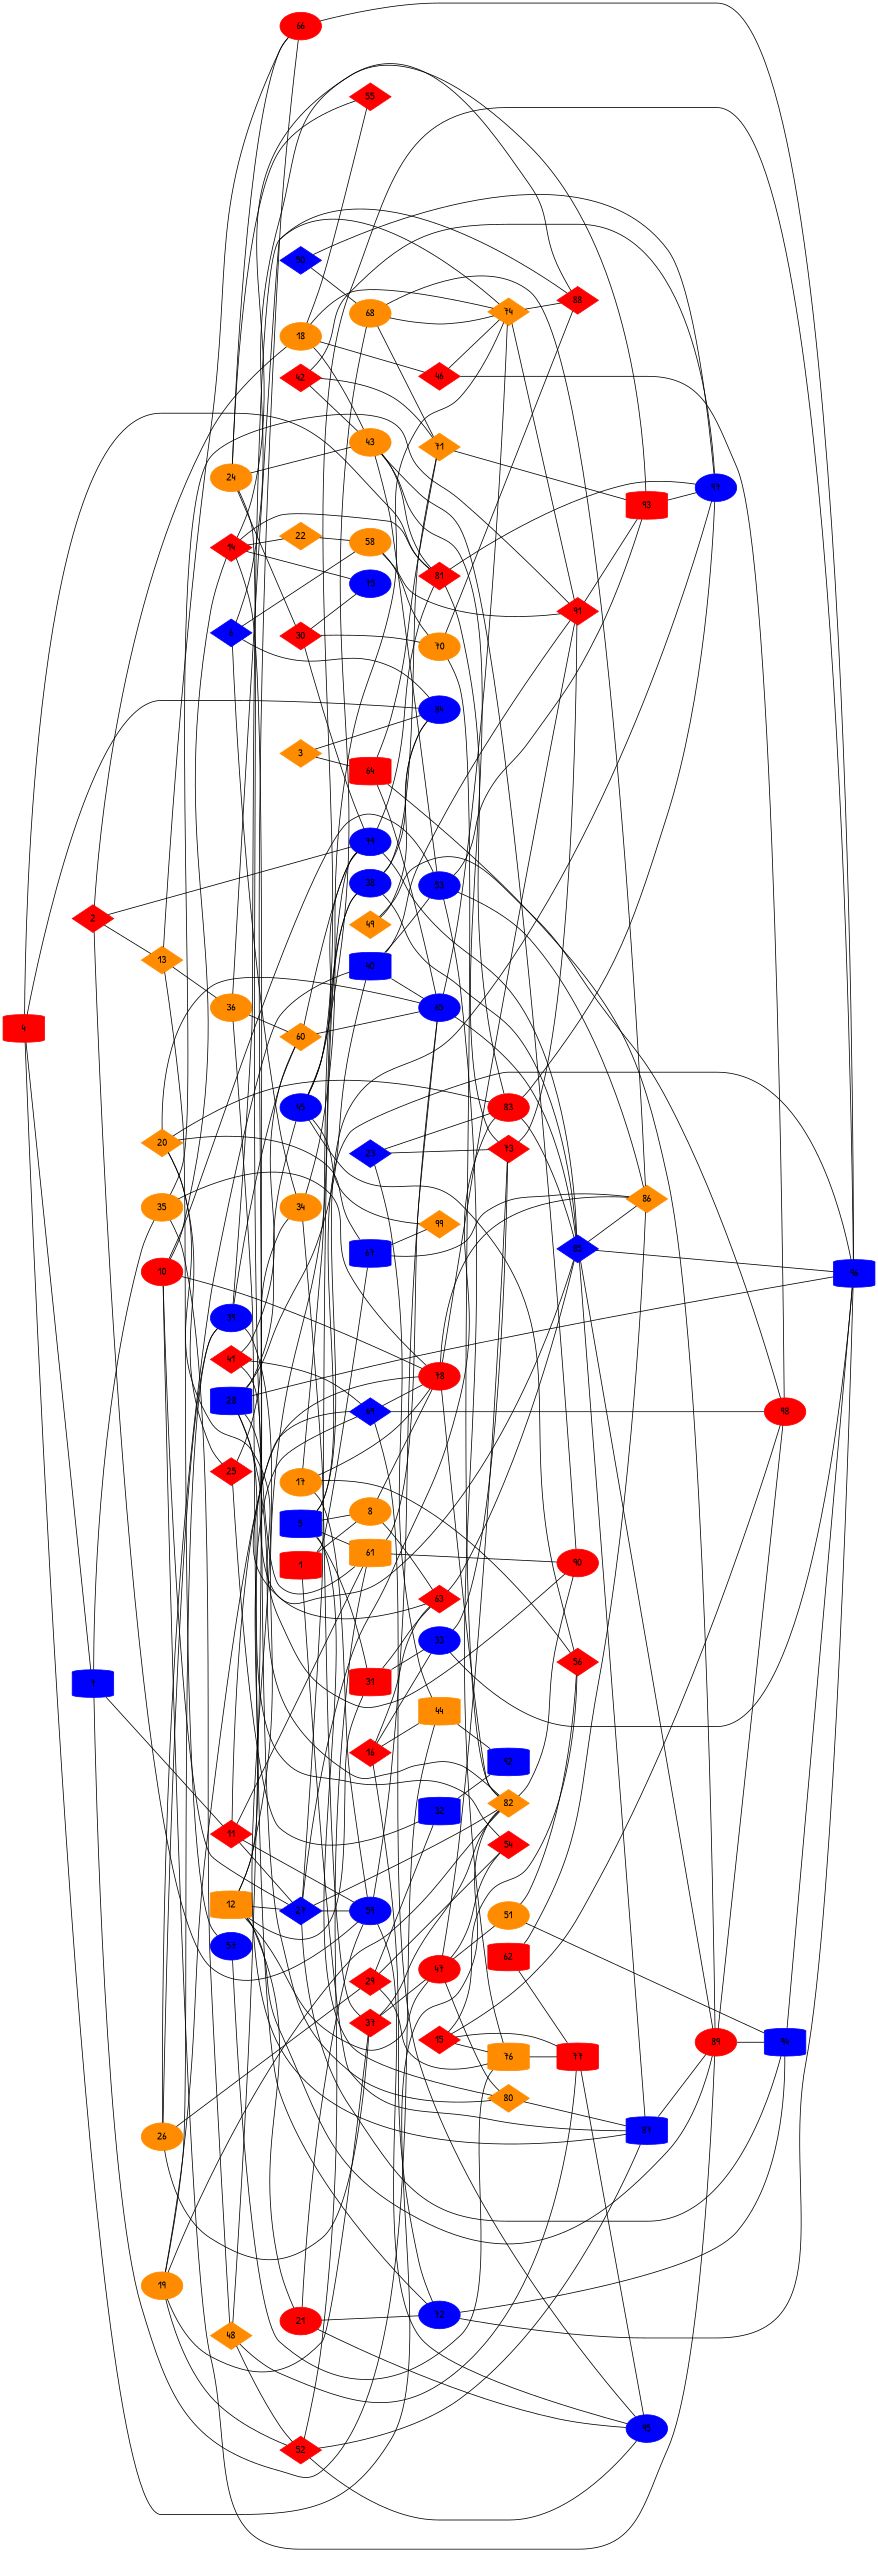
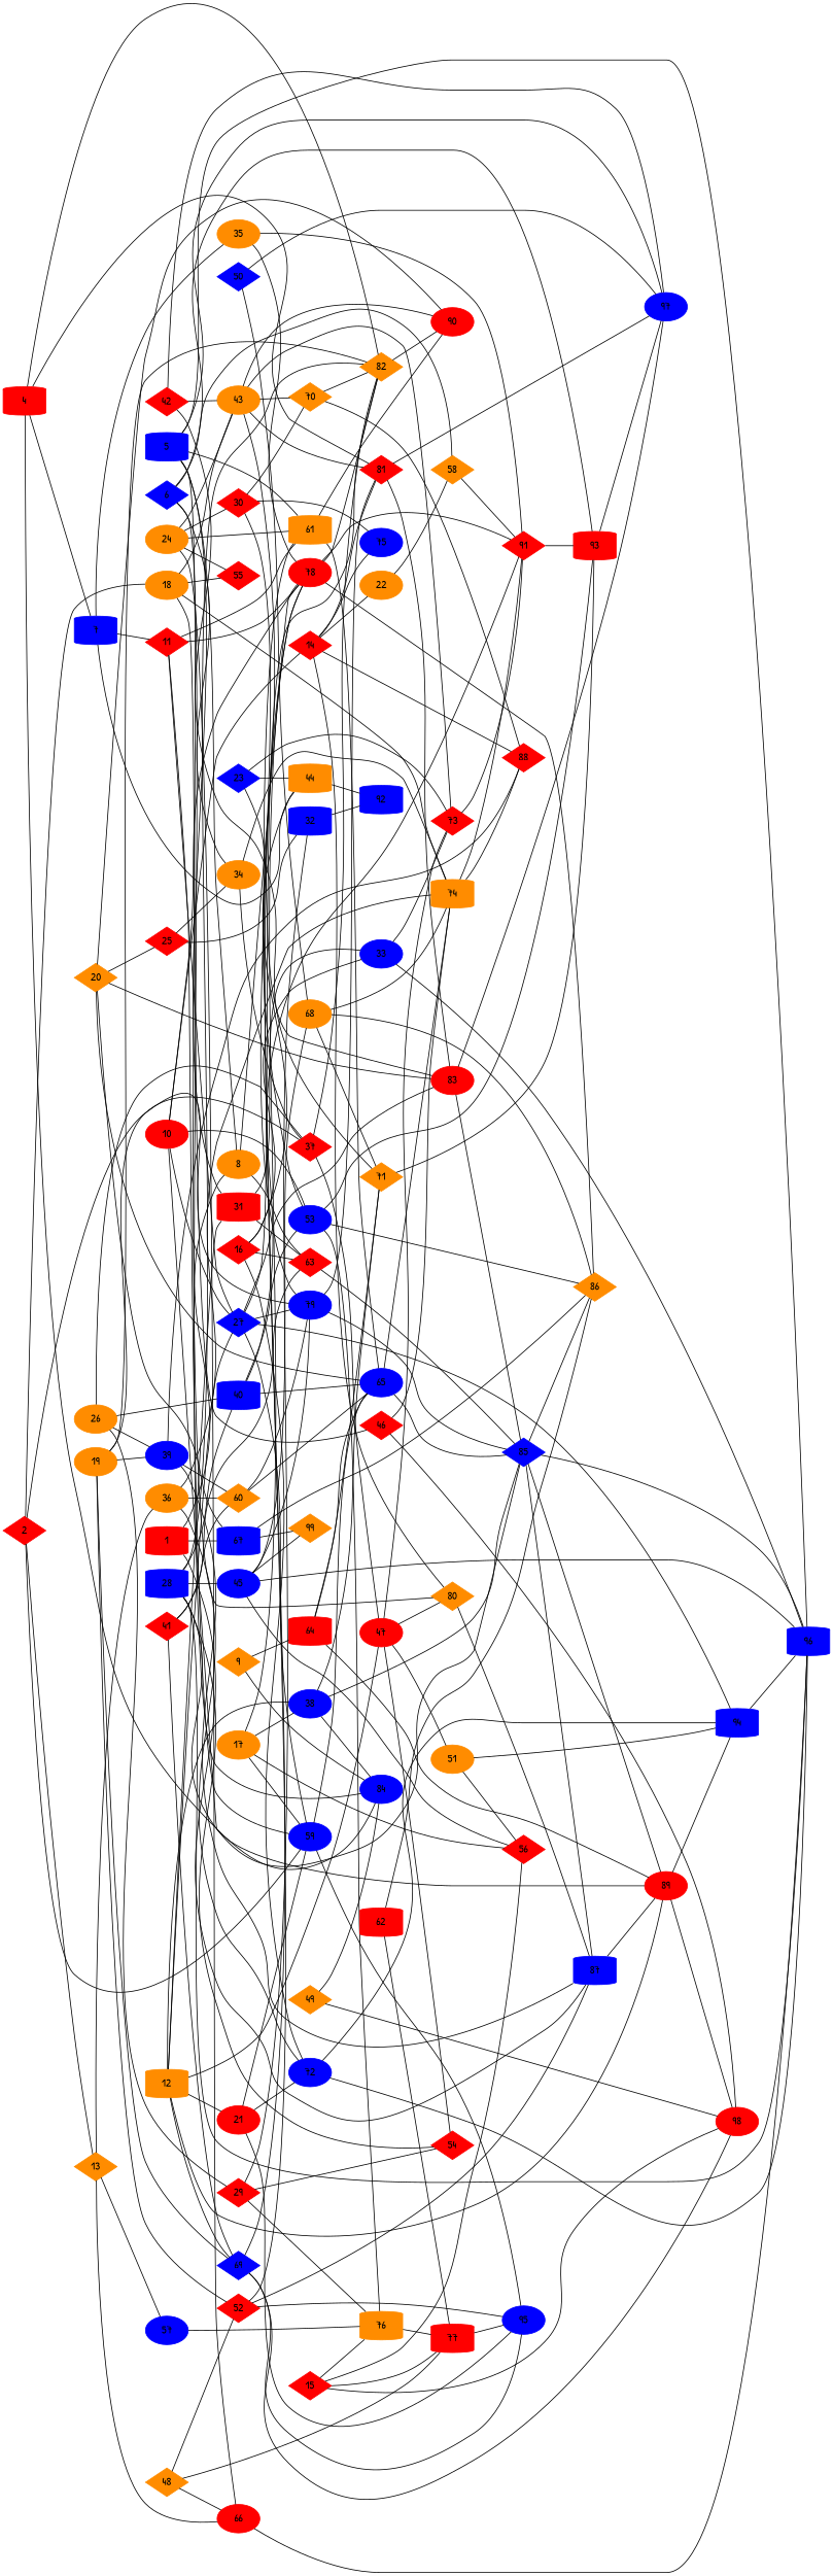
  graph {
    fontname="Patrick Hand"
    rankdir=LR
    node [color=red fontname="Patrick Hand" shape=diamond style=filled]
    edge [fontname="Patrick Hand" weight=1.0]
    1 [shape=cylinder]
    8 [color=darkorange shape=ellipse]
    67 [color=blue shape=cylinder]
    87 [color=blue shape=cylinder]
    63
    78 [shape=ellipse]
    99 [color=darkorange]
    86 [color=darkorange]
    89 [shape=ellipse]
    13 [color=darkorange]
    2
    18 [color=darkorange shape=ellipse]
    59 [color=blue shape=ellipse]
    79 [color=blue shape=ellipse]
    36 [color=darkorange shape=ellipse]
    57 [color=blue shape=ellipse]
    66 [shape=ellipse]
    43 [color=darkorange shape=ellipse]
    46
    55
-   74 [color=darkorange]
+   74 [color=darkorange shape=cylinder]
    65 [color=blue shape=ellipse]
    95 [color=blue shape=ellipse]
    81
    85 [color=blue]
    64 [shape=cylinder]
    71 [color=darkorange]
    93 [shape=cylinder]
    97 [color=blue shape=ellipse]
    4 [shape=cylinder]
    7 [color=blue shape=cylinder]
    82 [color=darkorange]
    84 [color=blue shape=ellipse]
    11
    35 [color=darkorange shape=ellipse]
    44 [color=darkorange shape=cylinder]
    83 [shape=ellipse]
    90 [shape=ellipse]
    5 [color=blue shape=cylinder]
    31 [shape=cylinder]
    61 [color=darkorange shape=cylinder]
    80 [color=darkorange]
    96 [color=blue shape=cylinder]
    33 [color=blue shape=ellipse]
    6 [color=blue]
    34 [color=darkorange shape=ellipse]
-   58 [color=darkorange shape=ellipse]
+   58 [color=darkorange]
    37
-   70 [color=darkorange shape=ellipse]
+   70 [color=darkorange]
    91
    27 [color=blue]
    48 [color=darkorange]
    92 [color=blue shape=cylinder]
-   9 [color=darkorange label=3]
+   9 [color=darkorange]
    10 [shape=ellipse]
    14
    53 [color=blue shape=ellipse]
-   22 [color=darkorange]
+   22 [color=darkorange shape=ellipse]
    75 [color=blue shape=ellipse]
    88
    94 [color=blue shape=cylinder]
    76 [color=darkorange shape=cylinder]
    98 [shape=ellipse]
    12 [color=darkorange shape=cylinder]
    21 [shape=ellipse]
    38 [color=blue shape=ellipse]
    47 [shape=ellipse]
    69 [color=blue]
    72 [color=blue shape=ellipse]
    73
    54
    51 [color=darkorange shape=ellipse]
    60 [color=darkorange]
    15
    56
    77 [shape=cylinder]
    16
    17 [color=darkorange shape=ellipse]
    19 [color=darkorange shape=ellipse]
    39 [color=blue shape=ellipse]
    52
    20 [color=darkorange]
    25
    32 [color=blue shape=cylinder]
    23 [color=blue]
    24 [color=darkorange shape=ellipse]
    30
    26 [color=darkorange shape=ellipse]
    29
    40 [color=blue shape=cylinder]
    28 [color=blue shape=cylinder]
    45 [color=blue shape=ellipse]
    68 [color=darkorange shape=ellipse]
    41
    42
    49 [color=darkorange]
    50 [color=blue]
    62 [shape=cylinder]
    1 -- 8
    1 -- 67
    1 -- 87
    8 -- 63
    8 -- 78
    67 -- 99
    67 -- 86
    87 -- 89
    63 -- 85
    78 -- 86
    78 -- 82
    78 -- 91
    89 -- 94
    89 -- 98
    13 -- 36
    13 -- 57
    13 -- 66
    2 -- 13
    2 -- 18
    2 -- 59
    2 -- 79
    18 -- 43 [weight=2.0]
    18 -- 46
    18 -- 55
    18 -- 74
    59 -- 65
    59 -- 95
    79 -- 81
    79 -- 85
    36 -- 74
    36 -- 72
    36 -- 60
    57 -- 76
    66 -- 96
    43 -- 81
    43 -- 90
    43 -- 53
    43 -- 73
    46 -- 74
    46 -- 98
    74 -- 91
    74 -- 88
    65 -- 74
    65 -- 85
    81 -- 97
    81 -- 83
    85 -- 87
    85 -- 86
    85 -- 89
    85 -- 96
    64 -- 89
    64 -- 65
    64 -- 71
    71 -- 93
    93 -- 97
    4 -- 81
    4 -- 7
    4 -- 82
    4 -- 84
    7 -- 11
    7 -- 35
    7 -- 44
    82 -- 90
    11 -- 78
    11 -- 59
    11 -- 61
    11 -- 27
    35 -- 78
    35 -- 91
-   35 -- 48
    44 -- 92
    83 -- 85
    83 -- 97
    5 -- 8
    5 -- 97
    5 -- 31
    5 -- 61
    5 -- 80
    5 -- 96
    31 -- 63
    31 -- 33
    61 -- 65
    61 -- 90
    80 -- 87
    33 -- 96
    33 -- 73
    6 -- 93
    6 -- 84
    6 -- 34
    6 -- 58
    34 -- 74
    34 -- 37
-   58 -- 70
+   43 -- 70
    58 -- 91
    37 -- 82 [weight=2.0]
    37 -- 47
    70 -- 82
    70 -- 88
    91 -- 93
    27 -- 59
    27 -- 79
    27 -- 82
    27 -- 83
    27 -- 94
    48 -- 66
    48 -- 77
    48 -- 52
    9 -- 64
    9 -- 84
    10 -- 78
    10 -- 89
    10 -- 27
    10 -- 14
    10 -- 53
    14 -- 81
    14 -- 80
    14 -- 22
    14 -- 75
    14 -- 88
    53 -- 86
    53 -- 93
    53 -- 76
    22 -- 58
    94 -- 96
    76 -- 77
    12 -- 89
    12 -- 31
    12 -- 27
    12 -- 21
    12 -- 38
    12 -- 47
    12 -- 69
    21 -- 59
    21 -- 95
    21 -- 72
    38 -- 85
    38 -- 71
    38 -- 84
    47 -- 80
    47 -- 73
    47 -- 54
    47 -- 51
    69 -- 78 [weight=2.0]
    69 -- 95
    69 -- 98
    72 -- 96
    72 -- 94
    73 -- 91
    51 -- 94
    51 -- 56
    60 -- 79
    60 -- 65
    15 -- 76
    15 -- 98
    15 -- 56
    15 -- 77
    77 -- 95
    16 -- 63
    16 -- 44
    16 -- 33
    16 -- 72
    17 -- 78
    17 -- 59
    17 -- 38
    17 -- 56
    19 -- 82
    19 -- 37
    19 -- 69
    19 -- 39
    19 -- 52
    39 -- 87
    39 -- 88
    39 -- 60
    52 -- 87
    52 -- 95 [weight=2.0]
    52 -- 61
    20 -- 67
    20 -- 65
    20 -- 83
    20 -- 90
    20 -- 25
    25 -- 34
    25 -- 32
    32 -- 92
    23 -- 44
    23 -- 83
    23 -- 73
    24 -- 66
    24 -- 43
    24 -- 55
    24 -- 61
    24 -- 30
    30 -- 79
    30 -- 70
    30 -- 75
    26 -- 37
    26 -- 39
    26 -- 29
    26 -- 40
    29 -- 76
    29 -- 54
    29 -- 32
    40 -- 65
    40 -- 91
    40 -- 53
    28 -- 85
    28 -- 82
    28 -- 96
    28 -- 54
    28 -- 40
    28 -- 45
    45 -- 99
    45 -- 79
    45 -- 96
    45 -- 56
    45 -- 68
    68 -- 86
    68 -- 74
    68 -- 71
    41 -- 63
    41 -- 69
    41 -- 60
    42 -- 43
    42 -- 71 [weight=2.0]
    42 -- 97
    49 -- 84
    49 -- 98
    50 -- 97
    50 -- 68
    62 -- 86
    62 -- 77
  }
